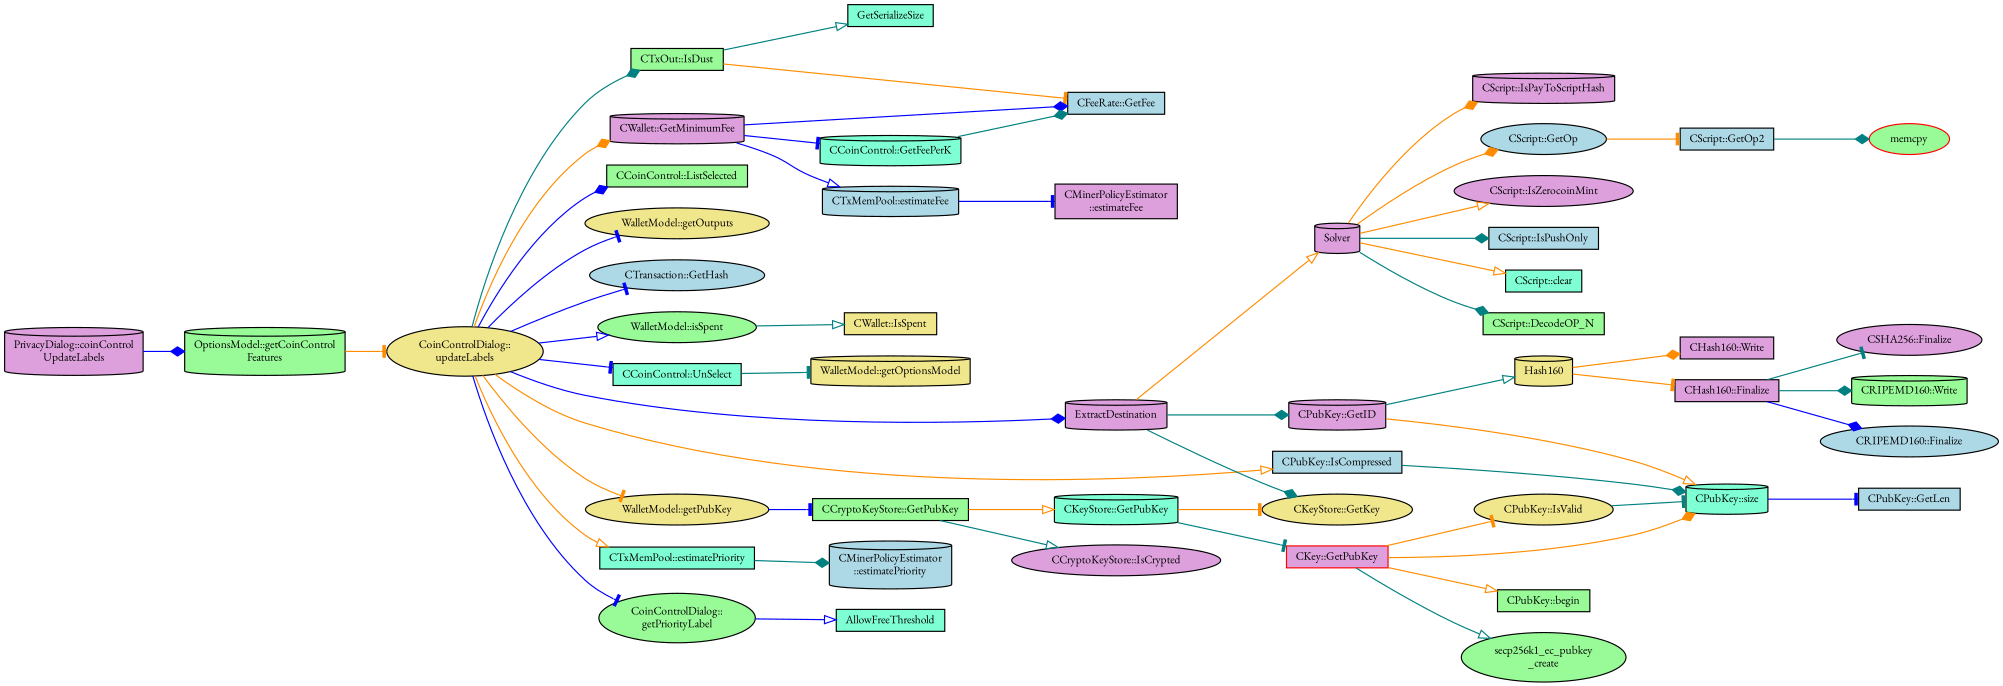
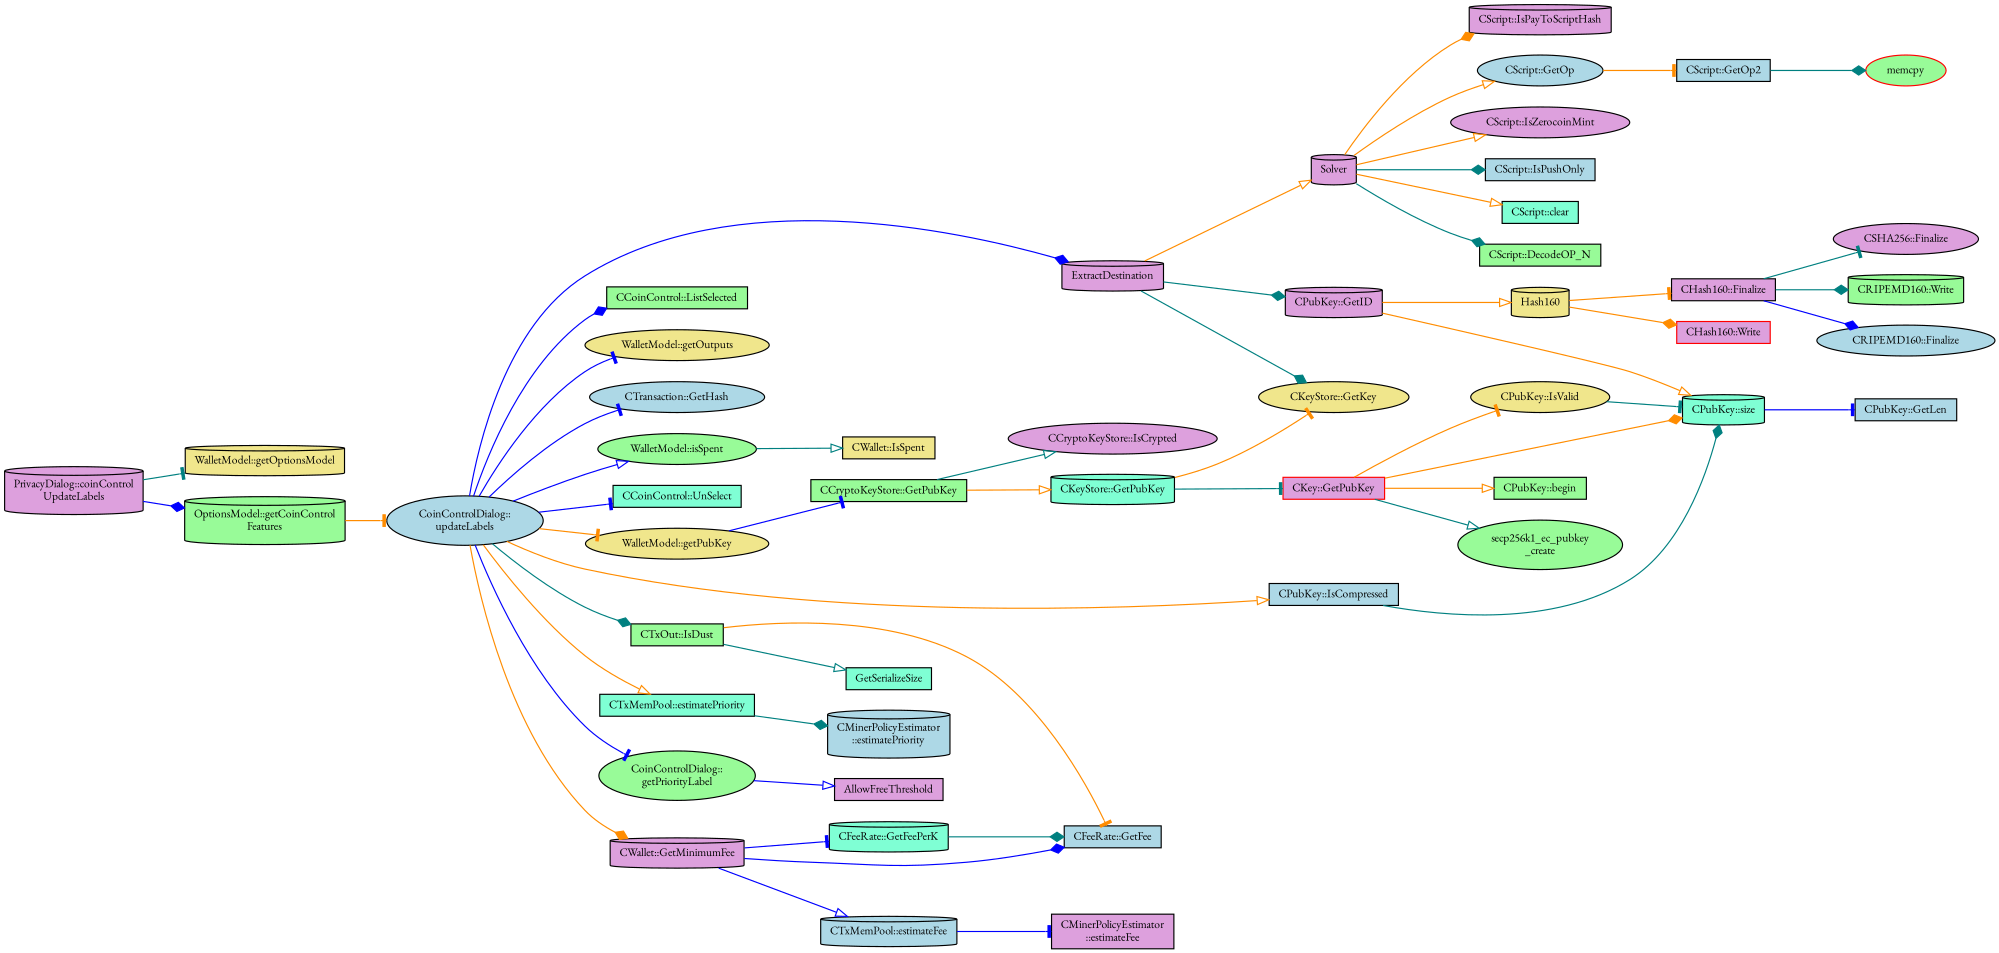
  digraph {
    fontname="EB Garamond"
    rankdir=LR
    node [color=black fillcolor=plum fontname="EB Garamond" fontsize=10 shape=box style=filled]
    edge [arrowhead=diamond color=darkorange fontname="EB Garamond" fontsize=10 labelfontname=Helvetica labelfontsize=10 style=solid]
    n1 [fontcolor=black height=0.2 label="PrivacyDialog::coinControl\lUpdateLabels" shape=cylinder width=0.4]
    n2 [fillcolor=khaki height=0.2 label="WalletModel::getOptionsModel" shape=cylinder width=0.4]
    n3 [fillcolor=palegreen height=0.2 label="OptionsModel::getCoinControl\lFeatures" shape=cylinder width=0.4]
-   n4 [fillcolor=khaki height=0.2 label="CoinControlDialog::\lupdateLabels" shape=ellipse width=0.4]
+   n4 [fillcolor=lightblue height=0.2 label="CoinControlDialog::\lupdateLabels" shape=ellipse width=0.4]
    n5 [fillcolor=palegreen height=0.2 label="CTxOut::IsDust" width=0.4]
    n6 [fillcolor=palegreen height=0.2 label="CCoinControl::ListSelected" width=0.4]
    n7 [fillcolor=khaki height=0.2 label="WalletModel::getOutputs" shape=ellipse width=0.4]
    n8 [fillcolor=lightblue height=0.2 label="CTransaction::GetHash" shape=ellipse width=0.4]
    n9 [fillcolor=palegreen height=0.2 label="WalletModel::isSpent" shape=ellipse width=0.4]
    n10 [fillcolor=aquamarine height=0.2 label="CCoinControl::UnSelect" width=0.4]
    n11 [height=0.2 label=ExtractDestination shape=cylinder width=0.4]
    n12 [fillcolor=khaki height=0.2 label="WalletModel::getPubKey" shape=ellipse width=0.4]
    n13 [fillcolor=lightblue height=0.2 label="CPubKey::IsCompressed" width=0.4]
    n14 [fillcolor=aquamarine height=0.2 label="CTxMemPool::estimatePriority" width=0.4]
    n15 [fillcolor=palegreen height=0.2 label="CoinControlDialog::\lgetPriorityLabel" shape=ellipse width=0.4]
    n16 [height=0.2 label="CWallet::GetMinimumFee" shape=cylinder width=0.4]
    n17 [fillcolor=aquamarine height=0.2 label=GetSerializeSize width=0.4]
    n18 [fillcolor=lightblue height=0.2 label="CFeeRate::GetFee" width=0.4]
    n19 [fillcolor=khaki height=0.2 label="CWallet::IsSpent" width=0.4]
    n20 [height=0.2 label=Solver shape=cylinder width=0.4]
    n21 [height=0.2 label="CPubKey::GetID" shape=cylinder width=0.4]
    n22 [fillcolor=khaki height=0.2 label="CKeyStore::GetKey" shape=ellipse width=0.4]
    n23 [fillcolor=palegreen height=0.2 label="CCryptoKeyStore::GetPubKey" width=0.4]
    n24 [fillcolor=aquamarine height=0.2 label="CPubKey::size" shape=cylinder width=0.4]
    n25 [fillcolor=lightblue height=0.2 label="CMinerPolicyEstimator\l::estimatePriority" shape=cylinder width=0.4]
-   n26 [fillcolor=aquamarine height=0.2 label=AllowFreeThreshold width=0.4]
-   n27 [fillcolor=aquamarine height=0.2 label="CCoinControl::GetFeePerK" shape=cylinder width=0.4]
+   n26 [height=0.2 label=AllowFreeThreshold width=0.4]
+   n27 [fillcolor=aquamarine height=0.2 label="CFeeRate::GetFeePerK" shape=cylinder width=0.4]
    n28 [fillcolor=lightblue height=0.2 label="CTxMemPool::estimateFee" shape=cylinder width=0.4]
    n29 [height=0.2 label="CScript::IsPayToScriptHash" shape=cylinder width=0.4]
    n30 [height=0.2 label="CScript::IsZerocoinMint" shape=ellipse width=0.4]
    n31 [fillcolor=lightblue height=0.2 label="CScript::IsPushOnly" width=0.4]
    n32 [fillcolor=aquamarine height=0.2 label="CScript::clear" width=0.4]
    n33 [fillcolor=lightblue height=0.2 label="CScript::GetOp" shape=ellipse width=0.4]
    n34 [fillcolor=palegreen height=0.2 label="CScript::DecodeOP_N" width=0.4]
    n35 [fillcolor=khaki height=0.2 label="CPubKey::IsValid" shape=ellipse width=0.4]
    n36 [fillcolor=khaki height=0.2 label=Hash160 shape=cylinder width=0.4]
    n37 [fillcolor=lightblue height=0.2 label="CScript::GetOp2" width=0.4]
    n38 [color=red fillcolor=palegreen height=0.2 label=memcpy shape=ellipse width=0.4]
    n39 [fillcolor=lightblue height=0.2 label="CPubKey::GetLen" width=0.4]
-   n40 [height=0.2 label="CHash160::Write" width=0.4]
+   n40 [color=red height=0.2 label="CHash160::Write" width=0.4]
    n41 [height=0.2 label="CHash160::Finalize" width=0.4]
    n42 [height=0.2 label="CSHA256::Finalize" shape=ellipse width=0.4]
    n43 [fillcolor=palegreen height=0.2 label="CRIPEMD160::Write" shape=cylinder width=0.4]
    n44 [fillcolor=lightblue height=0.2 label="CRIPEMD160::Finalize" shape=ellipse width=0.4]
    n45 [height=0.2 label="CCryptoKeyStore::IsCrypted" shape=ellipse width=0.4]
    n46 [fillcolor=aquamarine height=0.2 label="CKeyStore::GetPubKey" shape=cylinder width=0.4]
    n47 [color=red height=0.2 label="CKey::GetPubKey" width=0.4]
    n48 [fillcolor=palegreen height=0.2 label="secp256k1_ec_pubkey\l_create" shape=ellipse width=0.4]
    n49 [fillcolor=palegreen height=0.2 label="CPubKey::begin" width=0.4]
    n50 [height=0.2 label="CMinerPolicyEstimator\l::estimateFee" width=0.4]
-   n10 -> n2 [arrowhead=tee color=teal]
+   n1 -> n2 [arrowhead=tee color=teal]
    n1 -> n3 [color=blue]
    n3 -> n4 [arrowhead=tee]
    n4 -> n5 [color=teal]
    n4 -> n6 [color=blue]
    n4 -> n7 [arrowhead=tee color=blue]
    n4 -> n8 [arrowhead=tee color=blue]
    n4 -> n9 [arrowhead=onormal color=blue]
    n4 -> n10 [arrowhead=tee color=blue]
    n4 -> n11 [color=blue]
    n4 -> n12 [arrowhead=tee]
    n4 -> n13 [arrowhead=onormal]
    n4 -> n14 [arrowhead=onormal]
    n4 -> n15 [arrowhead=tee color=blue]
    n4 -> n16
    n5 -> n17 [arrowhead=onormal color=teal]
    n5 -> n18 [arrowhead=tee]
    n9 -> n19 [arrowhead=onormal color=teal]
    n11 -> n20 [arrowhead=onormal]
    n11 -> n21 [color=teal]
    n11 -> n22 [color=teal]
    n12 -> n23 [arrowhead=tee color=blue]
    n13 -> n24 [color=teal]
    n14 -> n25 [color=teal]
    n15 -> n26 [arrowhead=onormal color=blue]
    n16 -> n18 [color=blue]
    n16 -> n27 [arrowhead=tee color=blue]
    n16 -> n28 [arrowhead=onormal color=blue]
    n20 -> n29
    n20 -> n30 [arrowhead=onormal]
    n20 -> n31 [color=teal]
    n20 -> n32 [arrowhead=onormal]
-   n20 -> n33
+   n20 -> n33 [arrowhead=onormal]
    n20 -> n34 [color=teal]
    n21 -> n24 [arrowhead=onormal]
-   n21 -> n36 [arrowhead=onormal color=teal]
+   n21 -> n36 [arrowhead=onormal]
    n23 -> n45 [arrowhead=onormal color=teal]
    n23 -> n46 [arrowhead=onormal]
    n24 -> n39 [arrowhead=tee color=blue]
    n27 -> n18 [color=teal]
    n28 -> n50 [arrowhead=tee color=blue]
    n33 -> n37 [arrowhead=tee]
    n35 -> n24 [arrowhead=tee color=teal]
    n36 -> n40
    n36 -> n41 [arrowhead=tee]
    n37 -> n38 [color=teal]
    n41 -> n42 [arrowhead=tee color=teal]
    n41 -> n43 [color=teal]
    n41 -> n44 [color=blue]
    n46 -> n22 [arrowhead=tee]
    n46 -> n47 [arrowhead=tee color=teal]
    n47 -> n24
    n47 -> n35 [arrowhead=tee]
    n47 -> n48 [arrowhead=onormal color=teal]
    n47 -> n49 [arrowhead=onormal]
  }
